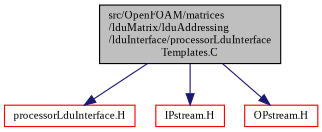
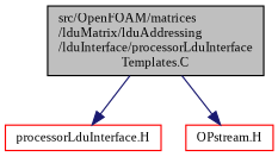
  digraph {
    fontname="Liberation Serif"
    node [color=red fontname="Liberation Serif" fontsize=10 shape=record]
    edge [color=midnightblue fontname="Liberation Serif" fontsize=10 labelfontname=Helvetica labelfontsize=10 style=solid]
    n1 [color=black fillcolor=grey75 fontcolor=black height=0.2 label="src/OpenFOAM/matrices\l/lduMatrix/lduAddressing\l/lduInterface/processorLduInterface\lTemplates.C" style=filled width=0.4]
    n2 [height=0.2 label="processorLduInterface.H" width=0.4]
-   n3 [height=0.2 label="IPstream.H" width=0.4]
    n4 [height=0.2 label="OPstream.H" width=0.4]
    n1 -> n2
-   n1 -> n3
    n1 -> n4
  }
